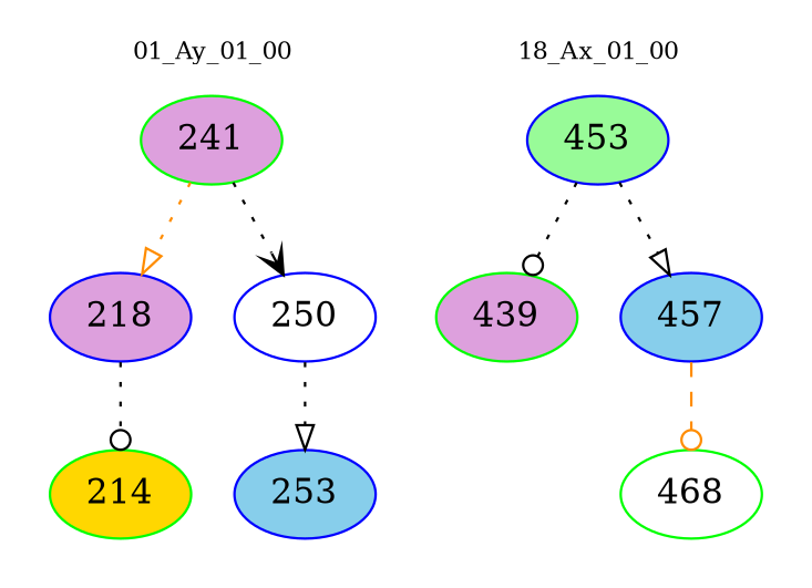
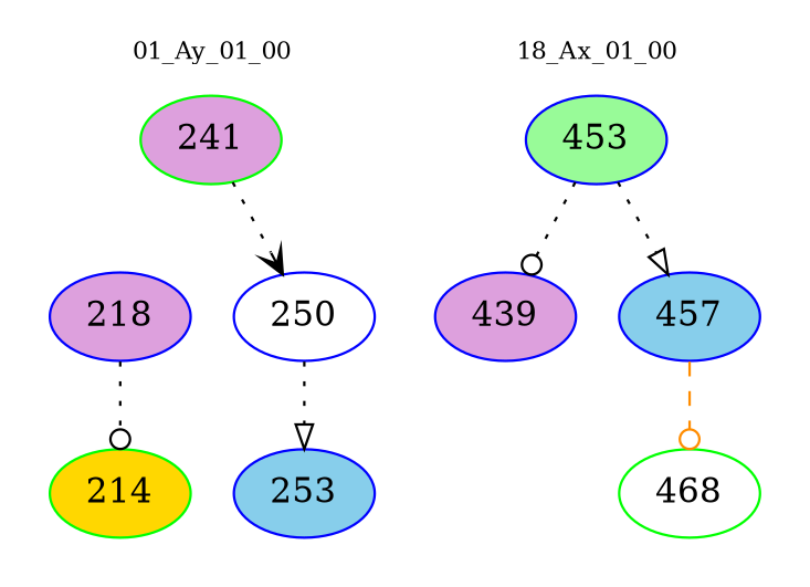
  digraph {
    node [color=blue fillcolor=plum style=filled]
    edge [arrowhead=onormal color=black style=dotted]
    n1 [color=green label=241]
    n2 [label=218]
    n3 [fillcolor=white label=250]
    n4 [color=green fillcolor=gold label=214]
    n5 [fillcolor=skyblue label=253]
    n6 [fillcolor=palegreen label=453]
-   n7 [color=green label=439]
+   n7 [label=439]
    n8 [fillcolor=skyblue label=457]
    n9 [color=green fillcolor=white label=468]
    subgraph cluster_1 {
      color=white
      fontsize=10
      label="01_Ay_01_00"
      n1
      n2
      n3
      n4
      n5
    }
    subgraph cluster_2 {
      color=white
      fontsize=10
      label="18_Ax_01_00"
      n6
      n7
      n8
      n9
    }
-   n1 -> n2 [color=darkorange]
    n1 -> n3 [arrowhead=vee]
    n2 -> n4 [arrowhead=odot]
    n3 -> n5
    n6 -> n7 [arrowhead=odot]
    n6 -> n8
    n8 -> n9 [arrowhead=odot color=darkorange style=dashed]
  }
